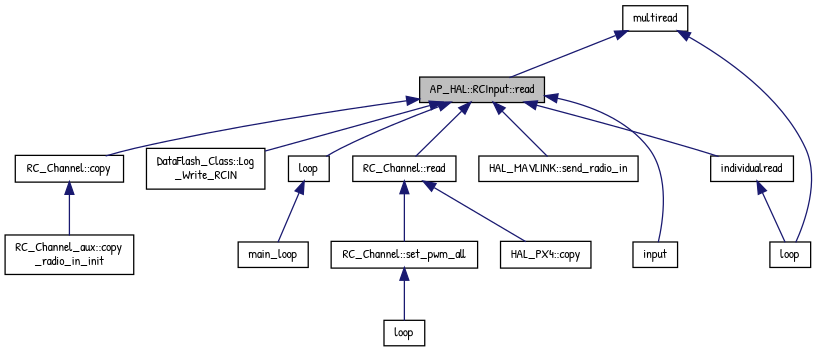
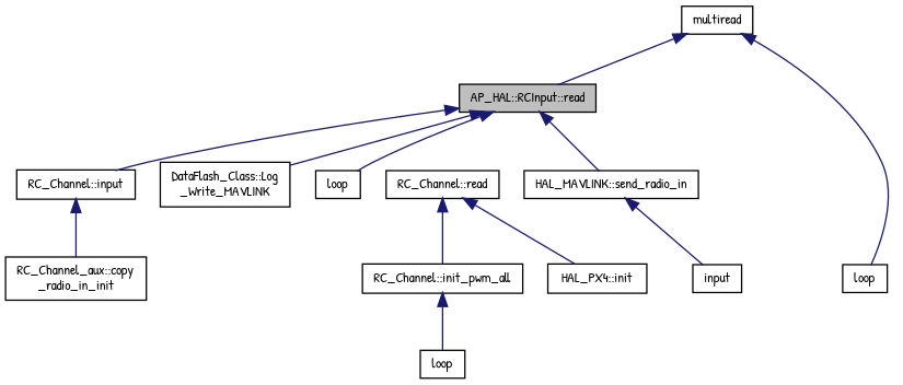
  digraph {
    fontname="Patrick Hand"
    rankdir=TB
    node [color=black fillcolor=white fontname="Patrick Hand" fontsize=10 shape=record style=filled]
    edge [color=midnightblue dir=back fontname="Patrick Hand" fontsize=10 labelfontname=Helvetica labelfontsize=10 style=solid]
    n1 [fillcolor=grey75 fontcolor=black height=0.2 label="AP_HAL::RCInput::read" width=0.4]
-   n2 [height=0.2 label=individualread width=0.4]
-   n3 [height=0.2 label="RC_Channel::copy" width=0.4]
-   n4 [height=0.2 label="DataFlash_Class::Log\l_Write_RCIN" width=0.4]
+   n3 [height=0.2 label="RC_Channel::input" width=0.4]
+   n4 [height=0.2 label="DataFlash_Class::Log\l_Write_MAVLINK" width=0.4]
    n5 [height=0.2 label=loop width=0.4]
    n6 [height=0.2 label="RC_Channel::read" width=0.4]
    n7 [height=0.2 label="HAL_MAVLINK::send_radio_in" width=0.4]
    n8 [height=0.2 label=input width=0.4]
    n9 [height=0.2 label=loop width=0.4]
    n10 [height=0.2 label="RC_Channel_aux::copy\l_radio_in_init" width=0.4]
-   n11 [height=0.2 label=main_loop width=0.4]
    n12 [height=0.2 label=multiread width=0.4]
-   n13 [height=0.2 label="HAL_PX4::copy" width=0.4]
-   n14 [height=0.2 label="RC_Channel::set_pwm_all" width=0.4]
+   n13 [height=0.2 label="HAL_PX4::init" width=0.4]
+   n14 [height=0.2 label="RC_Channel::init_pwm_all" width=0.4]
    n15 [height=0.2 label=loop width=0.4]
-   n1 -> n2
    n1 -> n3
    n1 -> n4
    n1 -> n5
-   n1 -> n6
    n1 -> n7
-   n1 -> n8
-   n2 -> n9
+   n7 -> n8
    n3 -> n10
-   n5 -> n11
    n6 -> n13
    n6 -> n14
    n12 -> n1
    n12 -> n9
    n14 -> n15
  }
